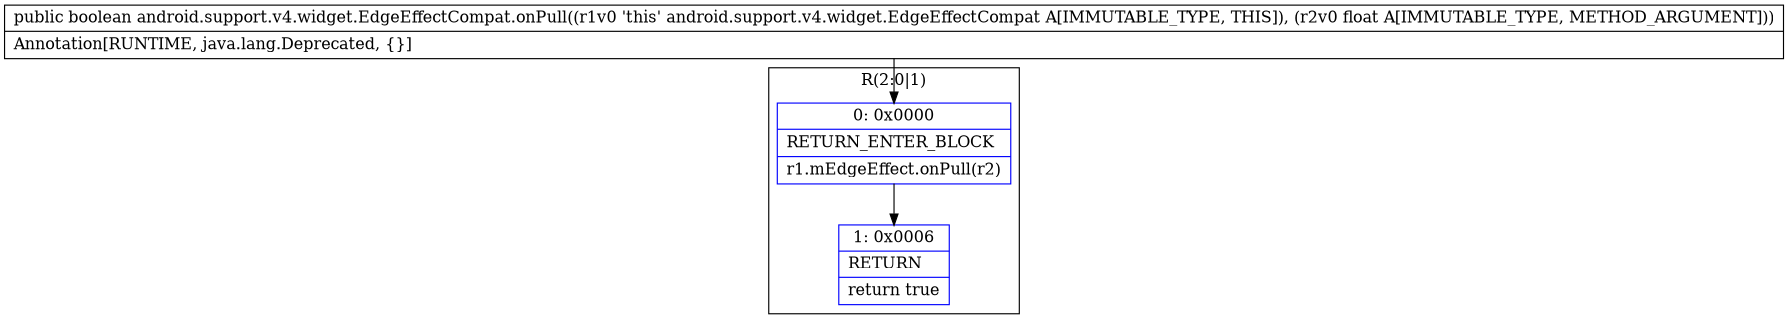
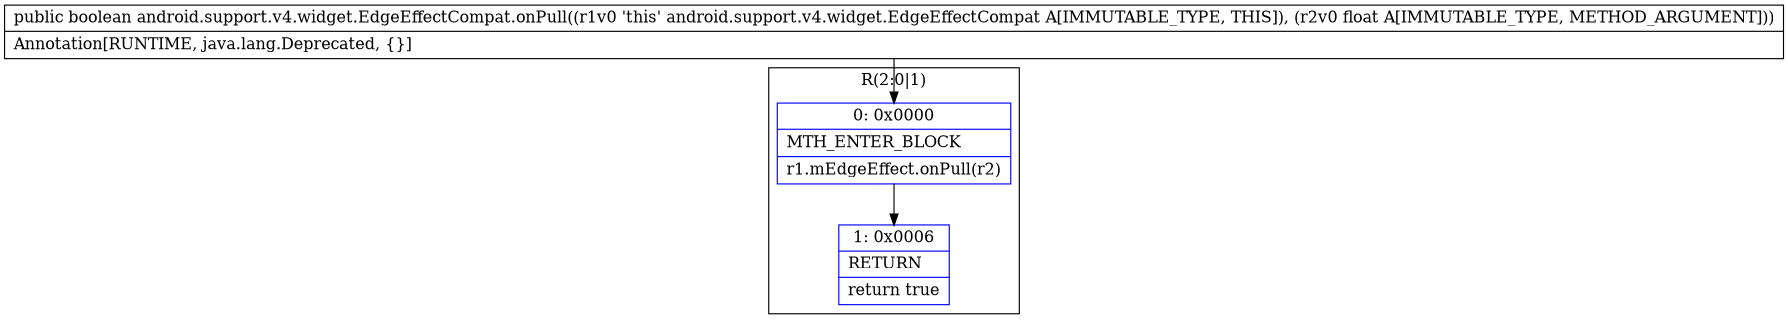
  digraph {
    node [color=blue shape=record]
-   n1 [label="{0\:\ 0x0000|RETURN_ENTER_BLOCK\l|r1.mEdgeEffect.onPull(r2)\l}"]
+   n1 [label="{0\:\ 0x0000|MTH_ENTER_BLOCK\l|r1.mEdgeEffect.onPull(r2)\l}"]
    n2 [label="{1\:\ 0x0006|RETURN\l|return true\l}"]
    n3 [label="{public boolean android.support.v4.widget.EdgeEffectCompat.onPull((r1v0 'this' android.support.v4.widget.EdgeEffectCompat A[IMMUTABLE_TYPE, THIS]), (r2v0 float A[IMMUTABLE_TYPE, METHOD_ARGUMENT]))  | Annotation[RUNTIME, java.lang.Deprecated, \{\}]\l}" color=""]
    subgraph cluster_1 {
      label="R(2:0|1)"
      n1
      n2
    }
    n1 -> n2
    n3 -> n1
  }
